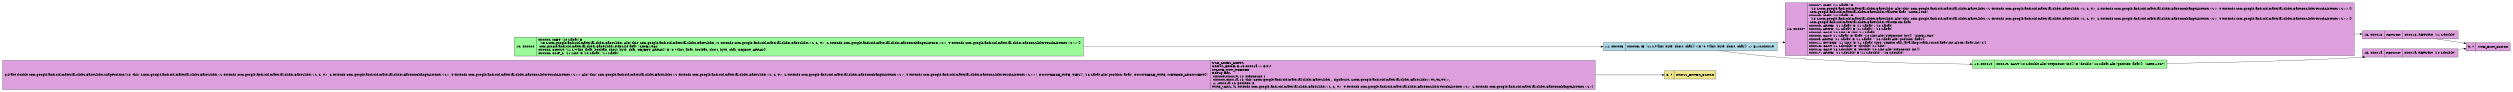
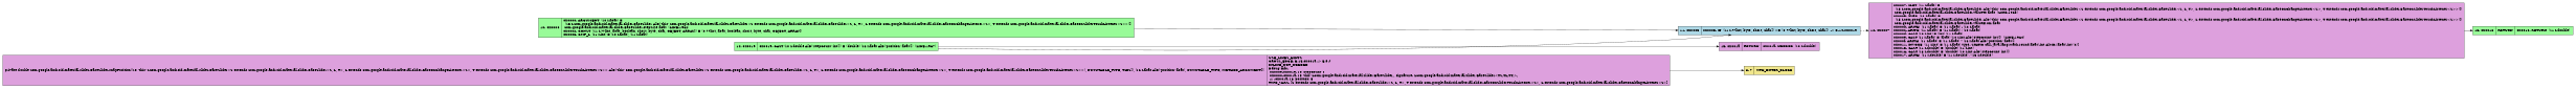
  digraph {
    rankdir=LR
    node [fillcolor=plum shape=record style=filled]
-   n1 [fillcolor=khaki label="{8\:\ ?|CROSS_ENTER_BLOCK\l}"]
-   n2 [fillcolor=palegreen label="{10\:\ 0x0000|0x0000: IGET  (r0 I:float) = \l  (r5 I:com.google.android.material.slider.BaseSlider A[D('this' com.google.android.material.slider.BaseSlider\<S extends com.google.android.material.slider.BaseSlider\<S, L, T\>, L extends com.google.android.material.slider.BaseOnChangeListener\<S\>, T extends com.google.android.material.slider.BaseOnSliderTouchListener\<S\>\>)])\l com.google.android.material.slider.BaseSlider.stepSize float  (LINE:1962)\l0x0002: CONST  (r1 I:??[int, float, boolean, short, byte, char, OBJECT, ARRAY]) = (0 ??[int, float, boolean, short, byte, char, OBJECT, ARRAY]) \l0x0003: CMP_L  (r1 I:int) = (r0 I:float), (r1 I:float) \l}"]
+   n1 [fillcolor=khaki label="{8\:\ ?|MTH_ENTER_BLOCK\l}"]
+   n2 [fillcolor=palegreen label="{10\:\ 0x0000|0x0000: ARGUMENT  (r0 I:float) = \l  (r5 I:com.google.android.material.slider.BaseSlider A[D('this' com.google.android.material.slider.BaseSlider\<S extends com.google.android.material.slider.BaseSlider\<S, L, T\>, L extends com.google.android.material.slider.BaseOnChangeListener\<S\>, T extends com.google.android.material.slider.BaseOnSliderTouchListener\<S\>\>)])\l com.google.android.material.slider.BaseSlider.stepSize float  (LINE:1962)\l0x0002: CONST  (r1 I:??[int, float, boolean, short, byte, char, OBJECT, ARRAY]) = (0 ??[int, float, boolean, short, byte, char, OBJECT, ARRAY]) \l0x0003: CMP_L  (r1 I:int) = (r0 I:float), (r1 I:float) \l}"]
    n3 [fillcolor=lightblue label="{11\:\ 0x0005|0x0005: IF  (r1 I:??[int, byte, short, char]) \<= (0 ??[int, byte, short, char])  \-\> B:14:0x0019 \l}"]
-   n4 [label="{12\:\ 0x0007|0x0007: IGET  (r1 I:float) = \l  (r5 I:com.google.android.material.slider.BaseSlider A[D('this' com.google.android.material.slider.BaseSlider\<S extends com.google.android.material.slider.BaseSlider\<S, L, T\>, L extends com.google.android.material.slider.BaseOnChangeListener\<S\>, T extends com.google.android.material.slider.BaseOnSliderTouchListener\<S\>\>)])\l com.google.android.material.slider.BaseSlider.valueTo float  (LINE:1963)\l0x0009: IGET  (r2 I:float) = \l  (r5 I:com.google.android.material.slider.BaseSlider A[D('this' com.google.android.material.slider.BaseSlider\<S extends com.google.android.material.slider.BaseSlider\<S, L, T\>, L extends com.google.android.material.slider.BaseOnChangeListener\<S\>, T extends com.google.android.material.slider.BaseOnSliderTouchListener\<S\>\>)])\l com.google.android.material.slider.BaseSlider.valueFrom float \l0x000b: ARITH  (r1 I:float) = (r1 I:float) \- (r2 I:float) \l0x000c: ARITH  (r1 I:float) = (r1 I:float) \/ (r0 I:float) \l0x000d: CAST (r0 I:int) = (int) (r1 I:float) \l0x000e: CAST (r1 I:float) = (float) (r0 I:int A[D('stepCount' int)])  (LINE:1964)\l0x000f: ARITH  (r1 I:float) = (r1 I:float) * (r6 I:float A[D('position' float)]) \l0x0011: INVOKE  (r1 I:int) = (r1 I:float) type: STATIC call: java.lang.Math.round(float):int A[MD:(float):int (c)]\l0x0015: CAST (r1 I:double) = (double) (r1 I:int) \l0x0016: CAST (r3 I:double) = (double) (r0 I:int A[D('stepCount' int)]) \l0x0017: ARITH  (r1 I:double) = (r1 I:double) \/ (r3 I:double) \l}"]
+   n4 [label="{12\:\ 0x0007|0x0007: IGET  (r1 I:float) = \l  (r5 I:com.google.android.material.slider.BaseSlider A[D('this' com.google.android.material.slider.BaseSlider\<S extends com.google.android.material.slider.BaseSlider\<S, L, T\>, L extends com.google.android.material.slider.BaseOnChangeListener\<S\>, T extends com.google.android.material.slider.BaseOnSliderTouchListener\<S\>\>)])\l com.google.android.material.slider.BaseSlider.valueTo float  (LINE:1963)\l0x0009: TYPE  (r2 I:float) = \l  (r5 I:com.google.android.material.slider.BaseSlider A[D('this' com.google.android.material.slider.BaseSlider\<S extends com.google.android.material.slider.BaseSlider\<S, L, T\>, L extends com.google.android.material.slider.BaseOnChangeListener\<S\>, T extends com.google.android.material.slider.BaseOnSliderTouchListener\<S\>\>)])\l com.google.android.material.slider.BaseSlider.valueFrom float \l0x000b: ARITH  (r1 I:float) = (r1 I:float) \- (r2 I:float) \l0x000c: ARITH  (r1 I:float) = (r1 I:float) \/ (r0 I:float) \l0x000d: CAST (r0 I:int) = (int) (r1 I:float) \l0x000e: CAST (r1 I:float) = (float) (r0 I:int A[D('stepCount' int)])  (LINE:1964)\l0x000f: ARITH  (r1 I:float) = (r1 I:float) * (r6 I:float A[D('position' float)]) \l0x0011: INVOKE  (r1 I:int) = (r1 I:float) type: STATIC call: java.lang.Math.round(float):int A[MD:(float):int (c)]\l0x0015: CAST (r1 I:double) = (double) (r1 I:int) \l0x0016: CAST (r3 I:double) = (double) (r0 I:int A[D('stepCount' int)]) \l0x0017: ARITH  (r1 I:double) = (r1 I:double) \/ (r3 I:double) \l}"]
    n5 [fillcolor=palegreen label="{14\:\ 0x0019|0x0019: CAST (r0 I:double A[D('stepCount' int)]) = (double) (r6 I:float A[D('position' float)])  (LINE:1967)\l}"]
-   n6 [label="{13\:\ 0x0018|RETURN\l|0x0018: RETURN  (r1 I:double) \l}"]
-   n7 [label="{15\:\ 0x001a|RETURN\l|0x001a: RETURN  (r0 I:double) \l}"]
-   n8 [label="{9\:\ ?|MTH_EXIT_BLOCK\l}"]
+   n6 [fillcolor=palegreen label="{13\:\ 0x0018|RETURN\l|0x0018: RETURN  (r1 I:double) \l}"]
+   n7 [label="{15\:\ 0x001a|RETURN\l|0x001a: NEEDED  (r0 I:double) \l}"]
    n9 [label="{private double com.google.android.material.slider.BaseSlider.snapPosition((r5 'this' I:com.google.android.material.slider.BaseSlider\<S extends com.google.android.material.slider.BaseSlider\<S, L, T\>, L extends com.google.android.material.slider.BaseOnChangeListener\<S\>, T extends com.google.android.material.slider.BaseOnSliderTouchListener\<S\>\> A[D('this' com.google.android.material.slider.BaseSlider\<S extends com.google.android.material.slider.BaseSlider\<S, L, T\>, L extends com.google.android.material.slider.BaseOnChangeListener\<S\>, T extends com.google.android.material.slider.BaseOnSliderTouchListener\<S\>\>), IMMUTABLE_TYPE, THIS]), (r6 I:float A[D('position' float), IMMUTABLE_TYPE, METHOD_ARGUMENT]))  | USE_LINES_HINTS\lCROSS_EDGE: B:15:0x001a \-\> B:9:?\lINLINE_NOT_NEEDED\lDebug Info:\l  0x000e\-0x0019: r0 'stepCount' I\l  0x0000\-0x001a: r5 'this' Lcom\/google\/android\/material\/slider\/BaseSlider;, signature: Lcom\/google\/android\/material\/slider\/BaseSlider\<TS;TL;TT;\>;\l  \-1 \-0x001a: r6 'position' F\lTYPE_VARS: [S extends com.google.android.material.slider.BaseSlider\<S, L, T\>, T extends com.google.android.material.slider.BaseOnSliderTouchListener\<S\>, L extends com.google.android.material.slider.BaseOnChangeListener\<S\>]\l}"]
    n2 -> n3
    n3 -> n4 [style=dashed]
-   n3 -> n5
+   n5 -> n3
    n4 -> n6
    n5 -> n7
-   n6 -> n8
-   n7 -> n8
    n9 -> n1
  }
